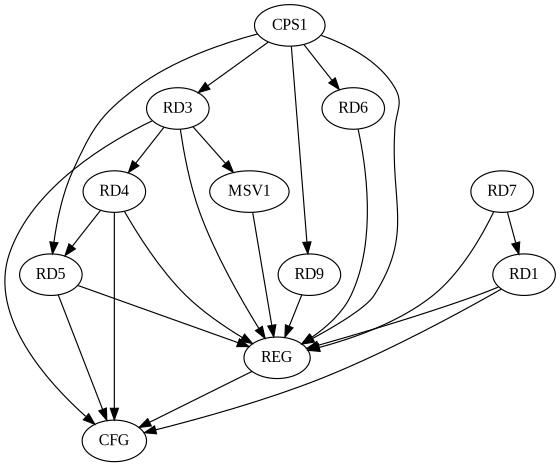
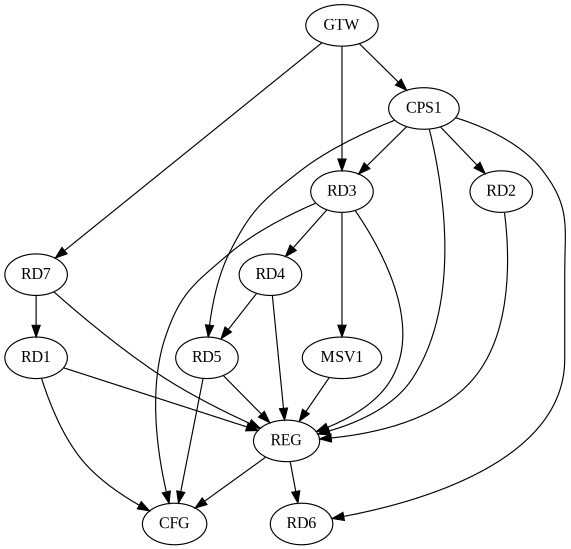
  strict digraph {
    fontname="Liberation Serif"
    node [fontname="Liberation Serif"]
    edge [fontname="Liberation Serif"]
    n1 [label=RD1]
    n2 [label=REG]
    n3 [label=CFG]
-   n4 [label=RD9]
+   n4 [label=RD2]
    n5 [label=RD3]
    n6 [label=RD4]
    n7 [label=MSV1]
    n8 [label=RD5]
    n9 [label=RD6]
    n10 [label=RD7]
    n11 [label=CPS1]
+   n12 [label=GTW]
    n1 -> n2
    n1 -> n3
    n2 -> n3
    n4 -> n2
    n5 -> n2
    n5 -> n3
    n5 -> n6
    n5 -> n7
    n6 -> n2
-   n6 -> n3
    n6 -> n8
    n7 -> n2
    n8 -> n2
    n8 -> n3
-   n9 -> n2
+   n2 -> n9
    n10 -> n1
    n10 -> n2
    n11 -> n2
    n11 -> n4
    n11 -> n5
    n11 -> n8
    n11 -> n9
+   n12 -> n5
+   n12 -> n10
+   n12 -> n11
  }
